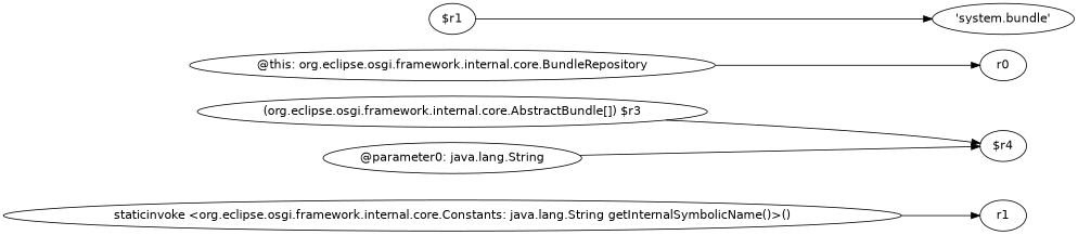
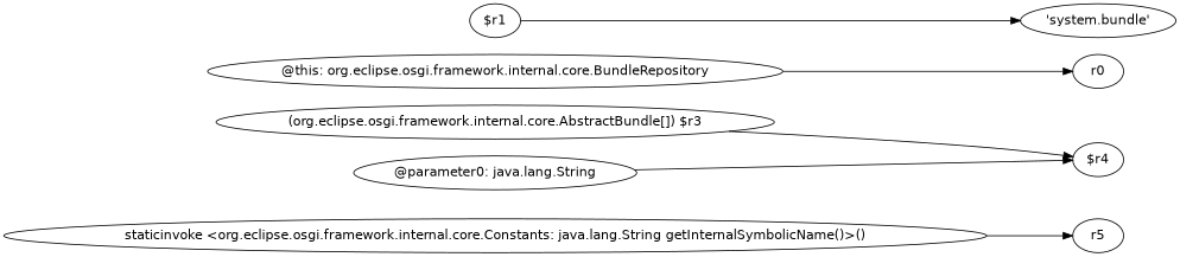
  digraph {
    fontname="DejaVu Sans"
    rankdir=LR
    node [fontname="DejaVu Sans"]
    edge [fontname="DejaVu Sans"]
    n1 [label="staticinvoke <org.eclipse.osgi.framework.internal.core.Constants: java.lang.String getInternalSymbolicName()>()"]
-   n2 [label=r1]
+   n2 [label=r5]
    n3 [label="(org.eclipse.osgi.framework.internal.core.AbstractBundle[]) $r3"]
    n4 [label="$r4"]
    n5 [label="@parameter0: java.lang.String"]
    n6 [label="@this: org.eclipse.osgi.framework.internal.core.BundleRepository"]
    n7 [label=r0]
    n8 [label="'system.bundle'"]
    n9 [label="$r1"]
    n1 -> n2
    n3 -> n4
    n5 -> n4
    n6 -> n7
    n9 -> n8
  }
